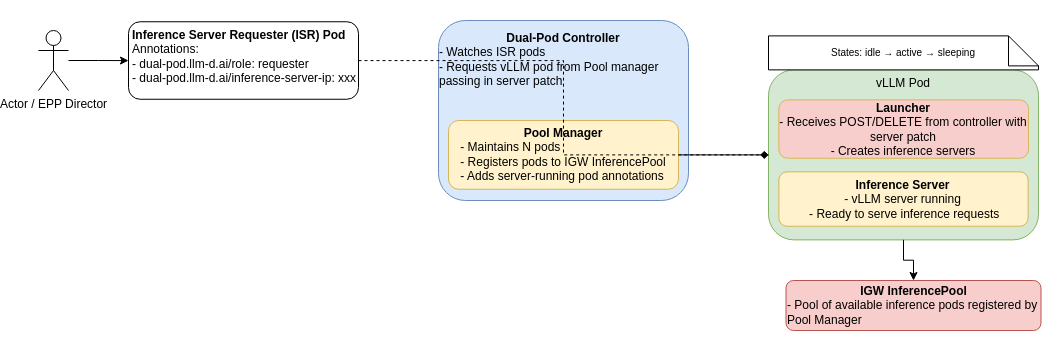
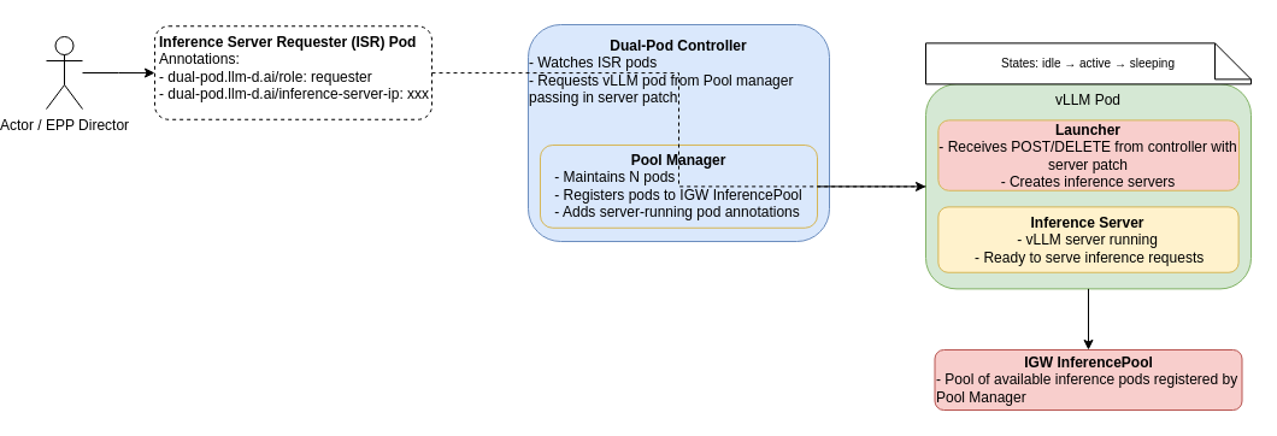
  <mxCell id="0" />
  <mxCell id="1" parent="0" />
  <mxCell id="2" value="Actor / EPP Director" style="shape=umlActor;verticalLabelPosition=bottom;verticalAlign=top;html=1;" parent="1" vertex="1"><mxGeometry x="20" y="30" width="30" height="60" as="geometry" /></mxCell>
- <mxCell id="3" value="&lt;b&gt;Inference Server Requester (ISR) Pod&lt;/b&gt;&lt;br&gt;Annotations:&lt;br&gt;- dual-pod.llm-d.ai/role: requester&lt;br&gt;- dual-pod.llm-d.ai/inference-server-ip: xxx" style="rounded=1;whiteSpace=wrap;html=1;dashed=0;verticalAlign=top;align=left;spacingLeft=2;" parent="1" vertex="1"><mxGeometry x="110" y="21.25" width="230" height="77.5" as="geometry" /></mxCell>
+ <mxCell id="3" value="&lt;b&gt;Inference Server Requester (ISR) Pod&lt;/b&gt;&lt;br&gt;Annotations:&lt;br&gt;- dual-pod.llm-d.ai/role: requester&lt;br&gt;- dual-pod.llm-d.ai/inference-server-ip: xxx" style="rounded=1;whiteSpace=wrap;html=1;dashed=1;verticalAlign=top;align=left;spacingLeft=2;" parent="1" vertex="1"><mxGeometry x="110" y="21.25" width="230" height="77.5" as="geometry" /></mxCell>
  <mxCell id="4" value="&lt;b&gt;Dual-Pod Controller&lt;/b&gt;&lt;br&gt;&lt;div style=&quot;text-align: left;&quot;&gt;&lt;span style=&quot;background-color: transparent; color: light-dark(rgb(0, 0, 0), rgb(255, 255, 255));&quot;&gt;- Watches ISR pods&lt;/span&gt;&lt;/div&gt;&lt;div style=&quot;text-align: left;&quot;&gt;&lt;span style=&quot;background-color: transparent; color: light-dark(rgb(0, 0, 0), rgb(255, 255, 255));&quot;&gt;- Requests vLLM pod from Pool manager passing in server patch&lt;/span&gt;&lt;/div&gt;&lt;div&gt;&lt;div style=&quot;text-align: center;&quot;&gt;&lt;br&gt;&lt;/div&gt;&lt;div&gt;&lt;br&gt;&lt;/div&gt;&lt;/div&gt;" style="rounded=1;whiteSpace=wrap;html=1;fillColor=#DAE8FC;strokeColor=#6C8EBF;verticalAlign=top;align=center;spacingTop=4;" parent="1" vertex="1"><mxGeometry x="420" y="20" width="250" height="180" as="geometry" /></mxCell>
- <mxCell id="5" value="&lt;b&gt;Pool Manager&lt;br&gt;&lt;/b&gt;&lt;div style=&quot;text-align: left;&quot;&gt;&lt;span style=&quot;background-color: transparent; color: light-dark(rgb(0, 0, 0), rgb(255, 255, 255));&quot;&gt;- Maintains N pods&lt;/span&gt;&lt;/div&gt;&lt;div style=&quot;text-align: left;&quot;&gt;&lt;span style=&quot;background-color: transparent; color: light-dark(rgb(0, 0, 0), rgb(255, 255, 255));&quot;&gt;- Registers pods to IGW InferencePool&lt;/span&gt;&lt;/div&gt;&lt;div style=&quot;text-align: left;&quot;&gt;&lt;span style=&quot;background-color: transparent; color: light-dark(rgb(0, 0, 0), rgb(255, 255, 255));&quot;&gt;- Adds server-running pod annotations&lt;/span&gt;&lt;/div&gt;" style="rounded=1;whiteSpace=wrap;html=1;fillColor=#FFF2CC;strokeColor=#D6B656;verticalAlign=middle;align=center;" parent="4" vertex="1"><mxGeometry x="10" y="100" width="230" height="68.75" as="geometry" /></mxCell>
+ <mxCell id="5" value="&lt;b&gt;Pool Manager&lt;br&gt;&lt;/b&gt;&lt;div style=&quot;text-align: left;&quot;&gt;&lt;span style=&quot;background-color: transparent; color: light-dark(rgb(0, 0, 0), rgb(255, 255, 255));&quot;&gt;- Maintains N pods&lt;/span&gt;&lt;/div&gt;&lt;div style=&quot;text-align: left;&quot;&gt;&lt;span style=&quot;background-color: transparent; color: light-dark(rgb(0, 0, 0), rgb(255, 255, 255));&quot;&gt;- Registers pods to IGW InferencePool&lt;/span&gt;&lt;/div&gt;&lt;div style=&quot;text-align: left;&quot;&gt;&lt;span style=&quot;background-color: transparent; color: light-dark(rgb(0, 0, 0), rgb(255, 255, 255));&quot;&gt;- Adds server-running pod annotations&lt;/span&gt;&lt;/div&gt;" style="rounded=1;whiteSpace=wrap;html=1;fillColor=#dae8fc;strokeColor=#D6B656;verticalAlign=middle;align=center;" parent="4" vertex="1"><mxGeometry x="10" y="100" width="230" height="68.75" as="geometry" /></mxCell>
  <mxCell id="6" value="vLLM Pod&lt;div&gt;&lt;br/&gt;&lt;/div&gt;" style="rounded=1;whiteSpace=wrap;html=1;fillColor=#D5E8D4;strokeColor=#82B366;verticalAlign=top;align=center;" parent="1" vertex="1"><mxGeometry x="750" y="69.38" width="270" height="170" as="geometry" /></mxCell>
  <mxCell id="7" value="States: idle → active → sleeping" style="shape=note;whiteSpace=wrap;html=1;fillColor=#FFFFFF;strokeColor=#000000;fontSize=10;" parent="6" vertex="1"><mxGeometry y="-34.0" width="270" height="34.0" as="geometry" /></mxCell>
  <mxCell id="8" value="&lt;b&gt;Launcher&lt;/b&gt;&lt;br&gt;- Receives POST/DELETE from controller with server patch&lt;br&gt;- Creates inference servers" style="rounded=1;whiteSpace=wrap;html=1;fillColor=#f8cecc;strokeColor=#D6B656;verticalAlign=middle;align=center;" vertex="1" parent="6"><mxGeometry x="10.38" y="30" width="249.62" height="58.37" as="geometry" /></mxCell>
  <mxCell id="9" value="&lt;b&gt;Inference Server&lt;/b&gt;&lt;br&gt;- vLLM server running&lt;br&gt;&amp;nbsp;- Ready to serve inference requests" style="rounded=1;whiteSpace=wrap;html=1;fillColor=#FFF2CC;strokeColor=#D6B656;verticalAlign=middle;align=center;" vertex="1" parent="6"><mxGeometry x="10.385" y="102" width="249.231" height="54.366" as="geometry" /></mxCell>
- <mxCell id="10" value="&lt;b&gt;IGW InferencePool&lt;/b&gt;&lt;br&gt;&lt;div style=&quot;text-align: left;&quot;&gt;&lt;span style=&quot;background-color: transparent; color: light-dark(rgb(0, 0, 0), rgb(255, 255, 255));&quot;&gt;- Pool of available inference pods&amp;nbsp;&lt;/span&gt;&lt;span style=&quot;background-color: transparent; color: light-dark(rgb(0, 0, 0), rgb(255, 255, 255));&quot;&gt;registered by Pool Manager&lt;/span&gt;&lt;/div&gt;" style="rounded=1;whiteSpace=wrap;html=1;fillColor=#F8CECC;strokeColor=#B85450;verticalAlign=middle;align=center;" parent="1" vertex="1"><mxGeometry x="767.5" y="280" width="255" height="50" as="geometry" /></mxCell>
+ <mxCell id="10" value="&lt;b&gt;IGW InferencePool&lt;/b&gt;&lt;br&gt;&lt;div style=&quot;text-align: left;&quot;&gt;&lt;span style=&quot;background-color: transparent; color: light-dark(rgb(0, 0, 0), rgb(255, 255, 255));&quot;&gt;- Pool of available inference pods&amp;nbsp;&lt;/span&gt;&lt;span style=&quot;background-color: transparent; color: light-dark(rgb(0, 0, 0), rgb(255, 255, 255));&quot;&gt;registered by Pool Manager&lt;/span&gt;&lt;/div&gt;" style="rounded=1;whiteSpace=wrap;html=1;fillColor=#F8CECC;strokeColor=#B85450;verticalAlign=middle;align=center;" parent="1" vertex="1"><mxGeometry x="757.5" y="290" width="255" height="50" as="geometry" /></mxCell>
  <mxCell id="11" style="edgeStyle=orthogonalEdgeStyle;rounded=0;html=1;endArrow=classic;" parent="1" source="2" target="3" edge="1"><mxGeometry relative="1" as="geometry" /></mxCell>
- <mxCell id="12" style="edgeStyle=orthogonalEdgeStyle;rounded=0;html=1;endArrow=diamond;dashed=1;" parent="1" source="3" target="6" edge="1"><mxGeometry relative="1" as="geometry" /></mxCell>
+ <mxCell id="12" style="edgeStyle=orthogonalEdgeStyle;rounded=0;html=1;endArrow=classic;dashed=1;" parent="1" source="3" target="6" edge="1"><mxGeometry relative="1" as="geometry" /></mxCell>
  <mxCell id="13" style="edgeStyle=orthogonalEdgeStyle;rounded=0;html=1;endArrow=none;" parent="1" source="5" target="6" edge="1"><mxGeometry relative="1" as="geometry" /></mxCell>
  <mxCell id="14" style="edgeStyle=orthogonalEdgeStyle;rounded=0;html=1;endArrow=classic;" parent="1" source="6" target="10" edge="1"><mxGeometry relative="1" as="geometry" /></mxCell>
